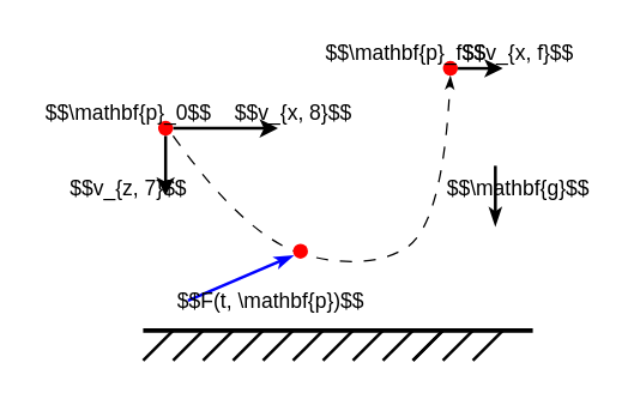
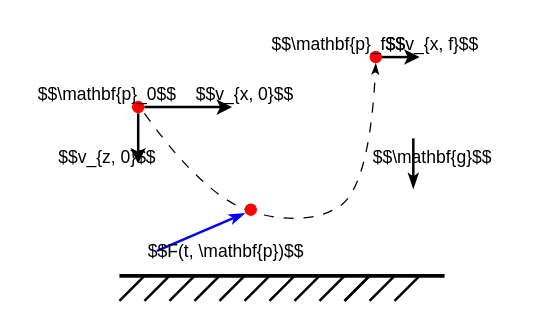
  <mxCell id="0" />
  <mxCell id="1" parent="0" />
  <mxCell id="2" style="edgeStyle=none;html=1;strokeWidth=2;" parent="1" source="4" edge="1"><mxGeometry relative="1" as="geometry"><mxPoint x="185" y="85" as="targetPoint" /></mxGeometry></mxCell>
  <mxCell id="3" style="edgeStyle=none;html=1;strokeWidth=2;" parent="1" source="4" edge="1"><mxGeometry relative="1" as="geometry"><mxPoint x="110" y="130" as="targetPoint" /></mxGeometry></mxCell>
  <mxCell id="4" value="" style="shape=ellipse;fillColor=#FF0000;strokeColor=none;html=1;sketch=0;" parent="1" vertex="1"><mxGeometry x="105" y="80" width="10" height="10" as="geometry" /></mxCell>
  <mxCell id="5" style="edgeStyle=none;html=1;strokeWidth=2;" parent="1" source="6" edge="1"><mxGeometry relative="1" as="geometry"><mxPoint x="335" y="45" as="targetPoint" /></mxGeometry></mxCell>
  <mxCell id="6" value="" style="shape=ellipse;fillColor=#FF0000;strokeColor=none;html=1;sketch=0;" parent="1" vertex="1"><mxGeometry x="295" y="40" width="10" height="10" as="geometry" /></mxCell>
  <mxCell id="7" value="" style="curved=1;endArrow=classicThin;html=1;entryX=0.5;entryY=1;entryDx=0;entryDy=0;exitX=1;exitY=1;exitDx=0;exitDy=0;endFill=1;dashed=1;dashPattern=8 8;" parent="1" source="4" target="6" edge="1"><mxGeometry width="50" height="50" relative="1" as="geometry"><mxPoint x="245" y="170" as="sourcePoint" /><mxPoint x="295" y="120" as="targetPoint" /><Array as="points"><mxPoint x="165" y="160" /><mxPoint x="245" y="180" /><mxPoint x="295" y="150" /></Array></mxGeometry></mxCell>
  <mxCell id="8" value="" style="edgeStyle=none;orthogonalLoop=1;jettySize=auto;html=1;endArrow=none;endFill=0;strokeWidth=3;" parent="1" edge="1"><mxGeometry width="100" relative="1" as="geometry"><mxPoint x="95" y="220" as="sourcePoint" /><mxPoint x="355" y="220" as="targetPoint" /><Array as="points" /></mxGeometry></mxCell>
  <mxCell id="9" value="" style="edgeStyle=none;orthogonalLoop=1;jettySize=auto;html=1;endArrow=none;endFill=0;strokeWidth=2;" parent="1" edge="1"><mxGeometry width="100" relative="1" as="geometry"><mxPoint x="95" y="240" as="sourcePoint" /><mxPoint x="115" y="220" as="targetPoint" /><Array as="points" /></mxGeometry></mxCell>
  <mxCell id="10" value="" style="edgeStyle=none;orthogonalLoop=1;jettySize=auto;html=1;endArrow=none;endFill=0;strokeWidth=2;" parent="1" edge="1"><mxGeometry width="100" relative="1" as="geometry"><mxPoint x="115" y="240" as="sourcePoint" /><mxPoint x="135" y="220" as="targetPoint" /><Array as="points" /></mxGeometry></mxCell>
  <mxCell id="11" value="" style="edgeStyle=none;orthogonalLoop=1;jettySize=auto;html=1;endArrow=none;endFill=0;strokeWidth=2;" parent="1" edge="1"><mxGeometry width="100" relative="1" as="geometry"><mxPoint x="135" y="240" as="sourcePoint" /><mxPoint x="155" y="220" as="targetPoint" /><Array as="points" /></mxGeometry></mxCell>
  <mxCell id="12" value="" style="edgeStyle=none;orthogonalLoop=1;jettySize=auto;html=1;endArrow=none;endFill=0;strokeWidth=2;" parent="1" edge="1"><mxGeometry width="100" relative="1" as="geometry"><mxPoint x="155" y="240" as="sourcePoint" /><mxPoint x="175" y="220" as="targetPoint" /><Array as="points" /></mxGeometry></mxCell>
  <mxCell id="13" value="" style="edgeStyle=none;orthogonalLoop=1;jettySize=auto;html=1;endArrow=none;endFill=0;strokeWidth=2;" parent="1" edge="1"><mxGeometry width="100" relative="1" as="geometry"><mxPoint x="175" y="240" as="sourcePoint" /><mxPoint x="195" y="220" as="targetPoint" /><Array as="points" /></mxGeometry></mxCell>
  <mxCell id="14" value="" style="edgeStyle=none;orthogonalLoop=1;jettySize=auto;html=1;endArrow=none;endFill=0;strokeWidth=2;" parent="1" edge="1"><mxGeometry width="100" relative="1" as="geometry"><mxPoint x="195" y="240" as="sourcePoint" /><mxPoint x="215" y="220" as="targetPoint" /><Array as="points" /></mxGeometry></mxCell>
  <mxCell id="15" value="" style="edgeStyle=none;orthogonalLoop=1;jettySize=auto;html=1;endArrow=none;endFill=0;strokeWidth=2;" parent="1" edge="1"><mxGeometry width="100" relative="1" as="geometry"><mxPoint x="215" y="240" as="sourcePoint" /><mxPoint x="235" y="220" as="targetPoint" /><Array as="points" /></mxGeometry></mxCell>
  <mxCell id="16" value="" style="edgeStyle=none;orthogonalLoop=1;jettySize=auto;html=1;endArrow=none;endFill=0;strokeWidth=2;" parent="1" edge="1"><mxGeometry width="100" relative="1" as="geometry"><mxPoint x="255" y="240" as="sourcePoint" /><mxPoint x="275" y="220" as="targetPoint" /><Array as="points" /></mxGeometry></mxCell>
  <mxCell id="17" value="" style="edgeStyle=none;orthogonalLoop=1;jettySize=auto;html=1;endArrow=none;endFill=0;strokeWidth=2;" parent="1" edge="1"><mxGeometry width="100" relative="1" as="geometry"><mxPoint x="235" y="240" as="sourcePoint" /><mxPoint x="255" y="220" as="targetPoint" /><Array as="points" /></mxGeometry></mxCell>
  <mxCell id="18" value="" style="edgeStyle=none;orthogonalLoop=1;jettySize=auto;html=1;endArrow=none;endFill=0;strokeWidth=2;" parent="1" edge="1"><mxGeometry width="100" relative="1" as="geometry"><mxPoint x="275" y="240" as="sourcePoint" /><mxPoint x="295" y="220" as="targetPoint" /><Array as="points" /></mxGeometry></mxCell>
  <mxCell id="19" value="" style="edgeStyle=none;orthogonalLoop=1;jettySize=auto;html=1;endArrow=none;endFill=0;strokeWidth=2;" parent="1" edge="1"><mxGeometry width="100" relative="1" as="geometry"><mxPoint x="295" y="240" as="sourcePoint" /><mxPoint x="315" y="220" as="targetPoint" /><Array as="points" /></mxGeometry></mxCell>
  <mxCell id="20" value="" style="edgeStyle=none;orthogonalLoop=1;jettySize=auto;html=1;endArrow=none;endFill=0;strokeWidth=2;" parent="1" edge="1"><mxGeometry width="100" relative="1" as="geometry"><mxPoint x="315" y="240" as="sourcePoint" /><mxPoint x="335" y="220" as="targetPoint" /><Array as="points" /></mxGeometry></mxCell>
  <mxCell id="21" value="" style="edgeStyle=none;orthogonalLoop=1;jettySize=auto;html=1;endArrow=none;endFill=0;strokeWidth=2;" parent="1" edge="1"><mxGeometry width="100" relative="1" as="geometry"><mxPoint x="275" y="240" as="sourcePoint" /><mxPoint x="295" y="220" as="targetPoint" /><Array as="points" /></mxGeometry></mxCell>
  <mxCell id="22" value="" style="shape=ellipse;fillColor=#FF0000;strokeColor=none;html=1;sketch=0;" parent="1" vertex="1"><mxGeometry x="195" y="162" width="10" height="10" as="geometry" /></mxCell>
  <mxCell id="23" value="" style="edgeStyle=none;orthogonalLoop=1;jettySize=auto;html=1;strokeWidth=2;endArrow=classicThin;endFill=1;strokeColor=#0000FF;" parent="1" edge="1"><mxGeometry width="100" relative="1" as="geometry"><mxPoint x="125" y="200" as="sourcePoint" /><mxPoint x="195" y="170" as="targetPoint" /><Array as="points" /></mxGeometry></mxCell>
  <mxCell id="24" value="$$\mathbf{p}_0$$" style="text;html=1;align=center;verticalAlign=middle;resizable=0;points=[];autosize=1;strokeColor=none;fillColor=none;fontSize=14;" parent="1" vertex="1"><mxGeometry x="20" y="60" width="130" height="30" as="geometry" /></mxCell>
  <mxCell id="25" value="$$\mathbf{p}_f$$" style="text;html=1;align=center;verticalAlign=middle;resizable=0;points=[];autosize=1;strokeColor=none;fillColor=none;fontSize=14;" parent="1" vertex="1"><mxGeometry x="205" y="20" width="130" height="30" as="geometry" /></mxCell>
- <mxCell id="26" value="$$v_{x, 8}$$" style="text;html=1;align=center;verticalAlign=middle;resizable=0;points=[];autosize=1;strokeColor=none;fillColor=none;fontSize=14;" parent="1" vertex="1"><mxGeometry x="145" y="60" width="100" height="30" as="geometry" /></mxCell>
- <mxCell id="27" value="$$v_{z, 7}$$" style="text;html=1;align=center;verticalAlign=middle;resizable=0;points=[];autosize=1;strokeColor=none;fillColor=none;fontSize=14;" parent="1" vertex="1"><mxGeometry x="35" y="110" width="100" height="30" as="geometry" /></mxCell>
+ <mxCell id="26" value="$$v_{x, 0}$$" style="text;html=1;align=center;verticalAlign=middle;resizable=0;points=[];autosize=1;strokeColor=none;fillColor=none;fontSize=14;" parent="1" vertex="1"><mxGeometry x="145" y="60" width="100" height="30" as="geometry" /></mxCell>
+ <mxCell id="27" value="$$v_{z, 0}$$" style="text;html=1;align=center;verticalAlign=middle;resizable=0;points=[];autosize=1;strokeColor=none;fillColor=none;fontSize=14;" parent="1" vertex="1"><mxGeometry x="35" y="110" width="100" height="30" as="geometry" /></mxCell>
  <mxCell id="28" value="$$v_{x, f}$$" style="text;html=1;align=center;verticalAlign=middle;resizable=0;points=[];autosize=1;strokeColor=none;fillColor=none;fontSize=14;" parent="1" vertex="1"><mxGeometry x="295" y="20" width="100" height="30" as="geometry" /></mxCell>
  <mxCell id="29" value="$$F(t, \mathbf{p})$$" style="text;html=1;align=center;verticalAlign=middle;resizable=0;points=[];autosize=1;strokeColor=none;fillColor=none;fontSize=14;" parent="1" vertex="1"><mxGeometry x="105" y="185" width="150" height="30" as="geometry" /></mxCell>
  <mxCell id="30" value="" style="edgeStyle=none;orthogonalLoop=1;jettySize=auto;html=1;strokeColor=#000000;strokeWidth=2;fontSize=14;endArrow=classicThin;endFill=1;" parent="1" edge="1"><mxGeometry width="100" relative="1" as="geometry"><mxPoint x="330" y="110" as="sourcePoint" /><mxPoint x="330" y="150" as="targetPoint" /><Array as="points" /></mxGeometry></mxCell>
  <mxCell id="31" value="$$\mathbf{g}$$" style="text;html=1;align=center;verticalAlign=middle;resizable=0;points=[];autosize=1;strokeColor=none;fillColor=none;fontSize=14;" parent="1" vertex="1"><mxGeometry x="285" y="110" width="120" height="30" as="geometry" /></mxCell>
